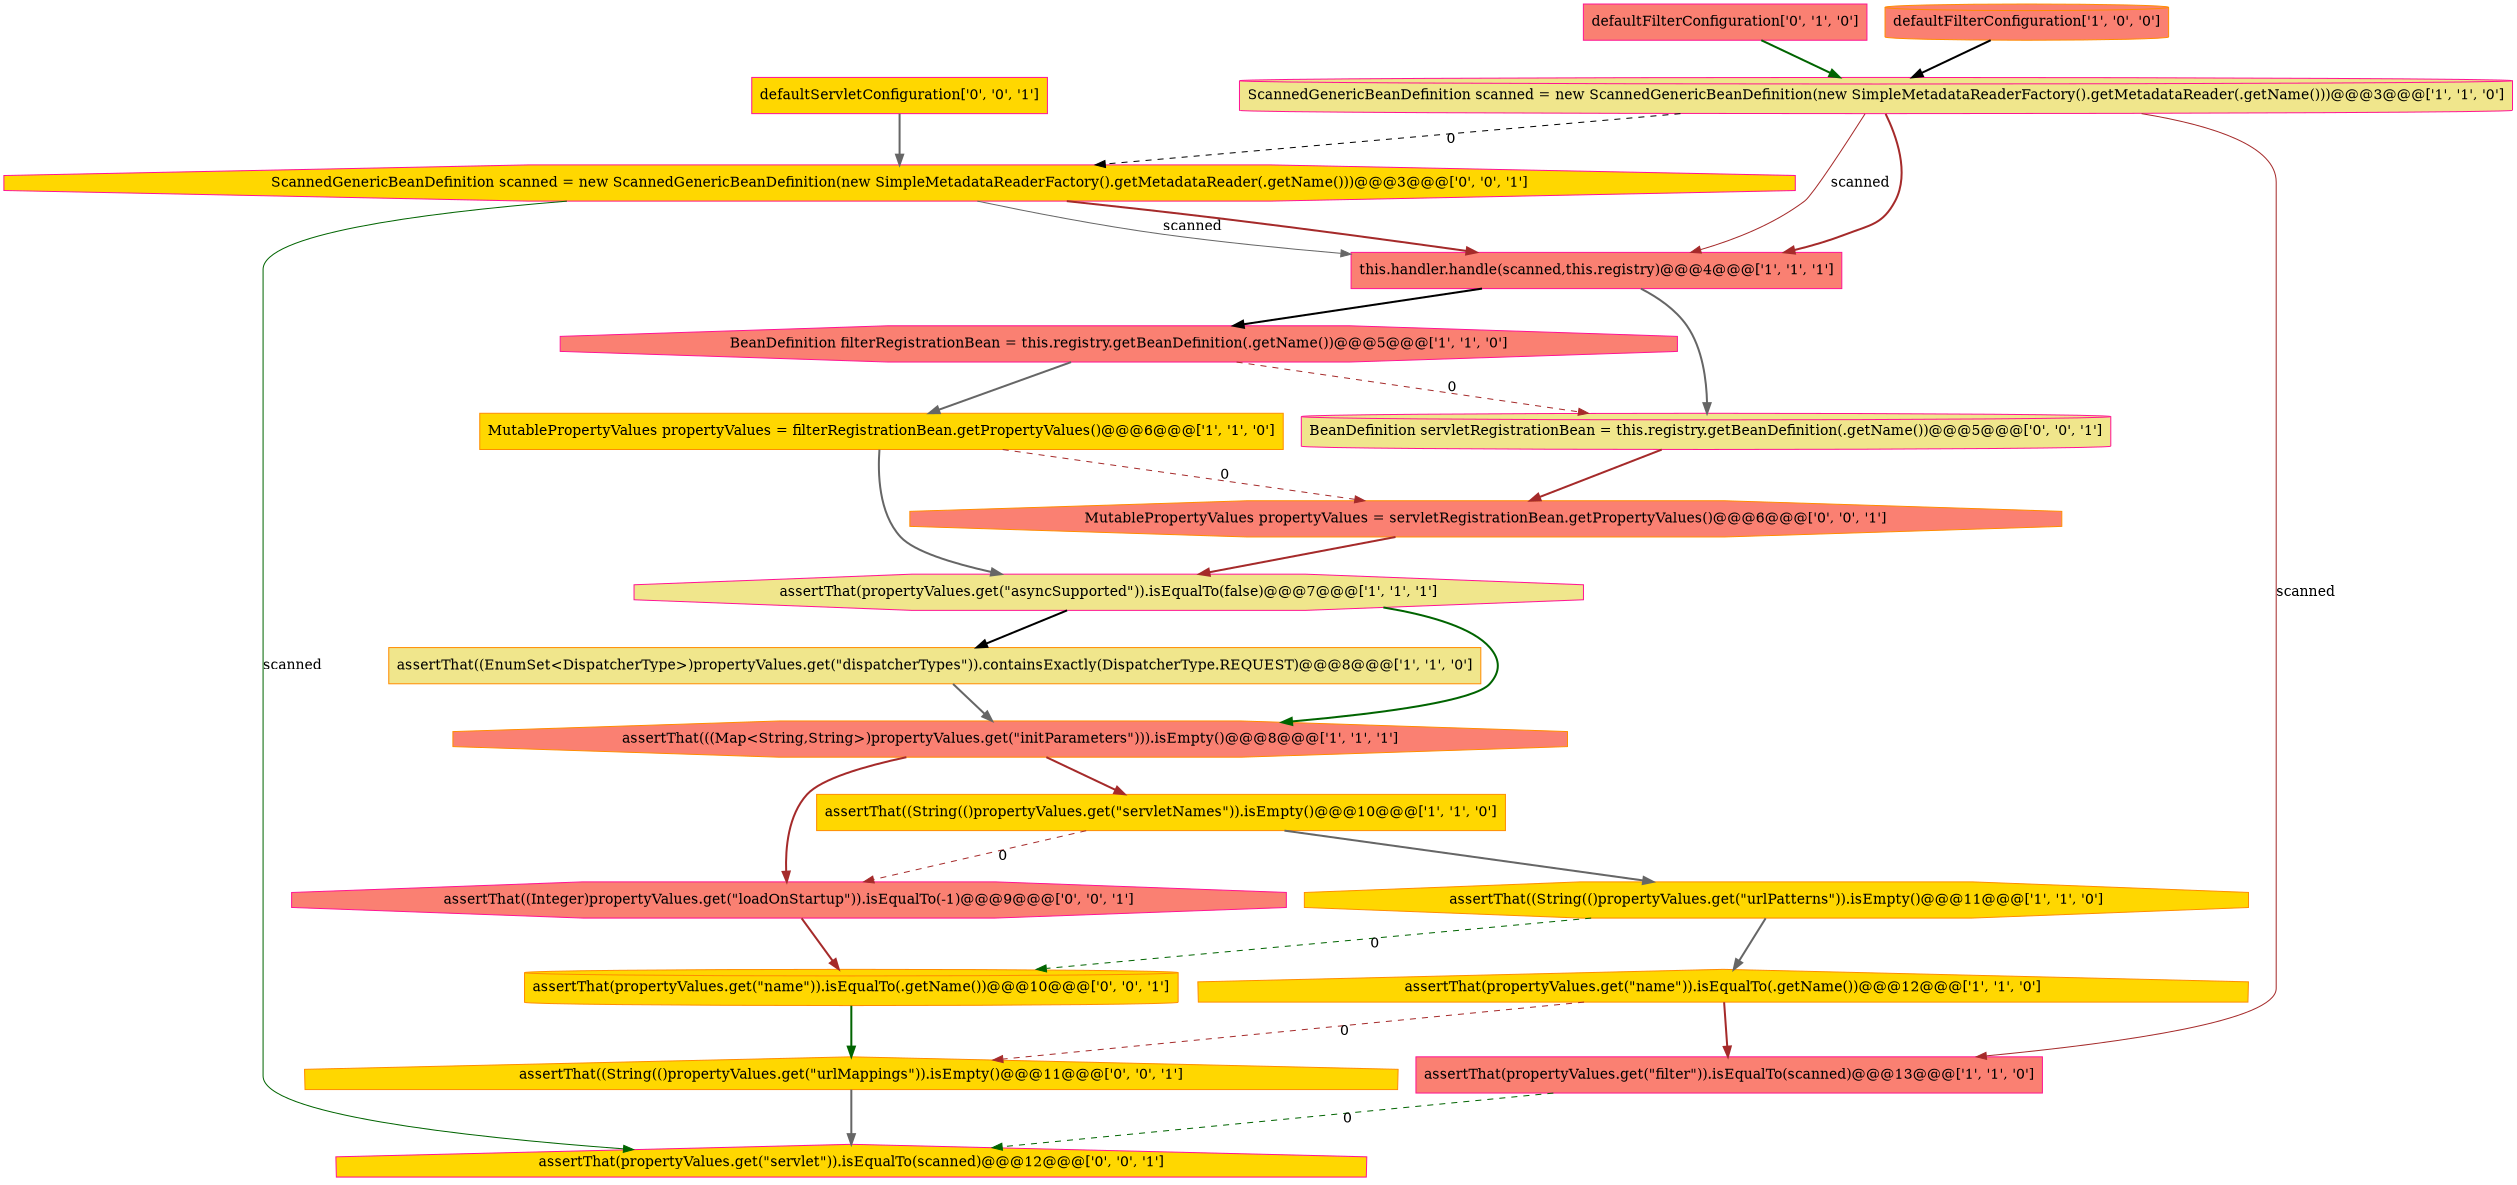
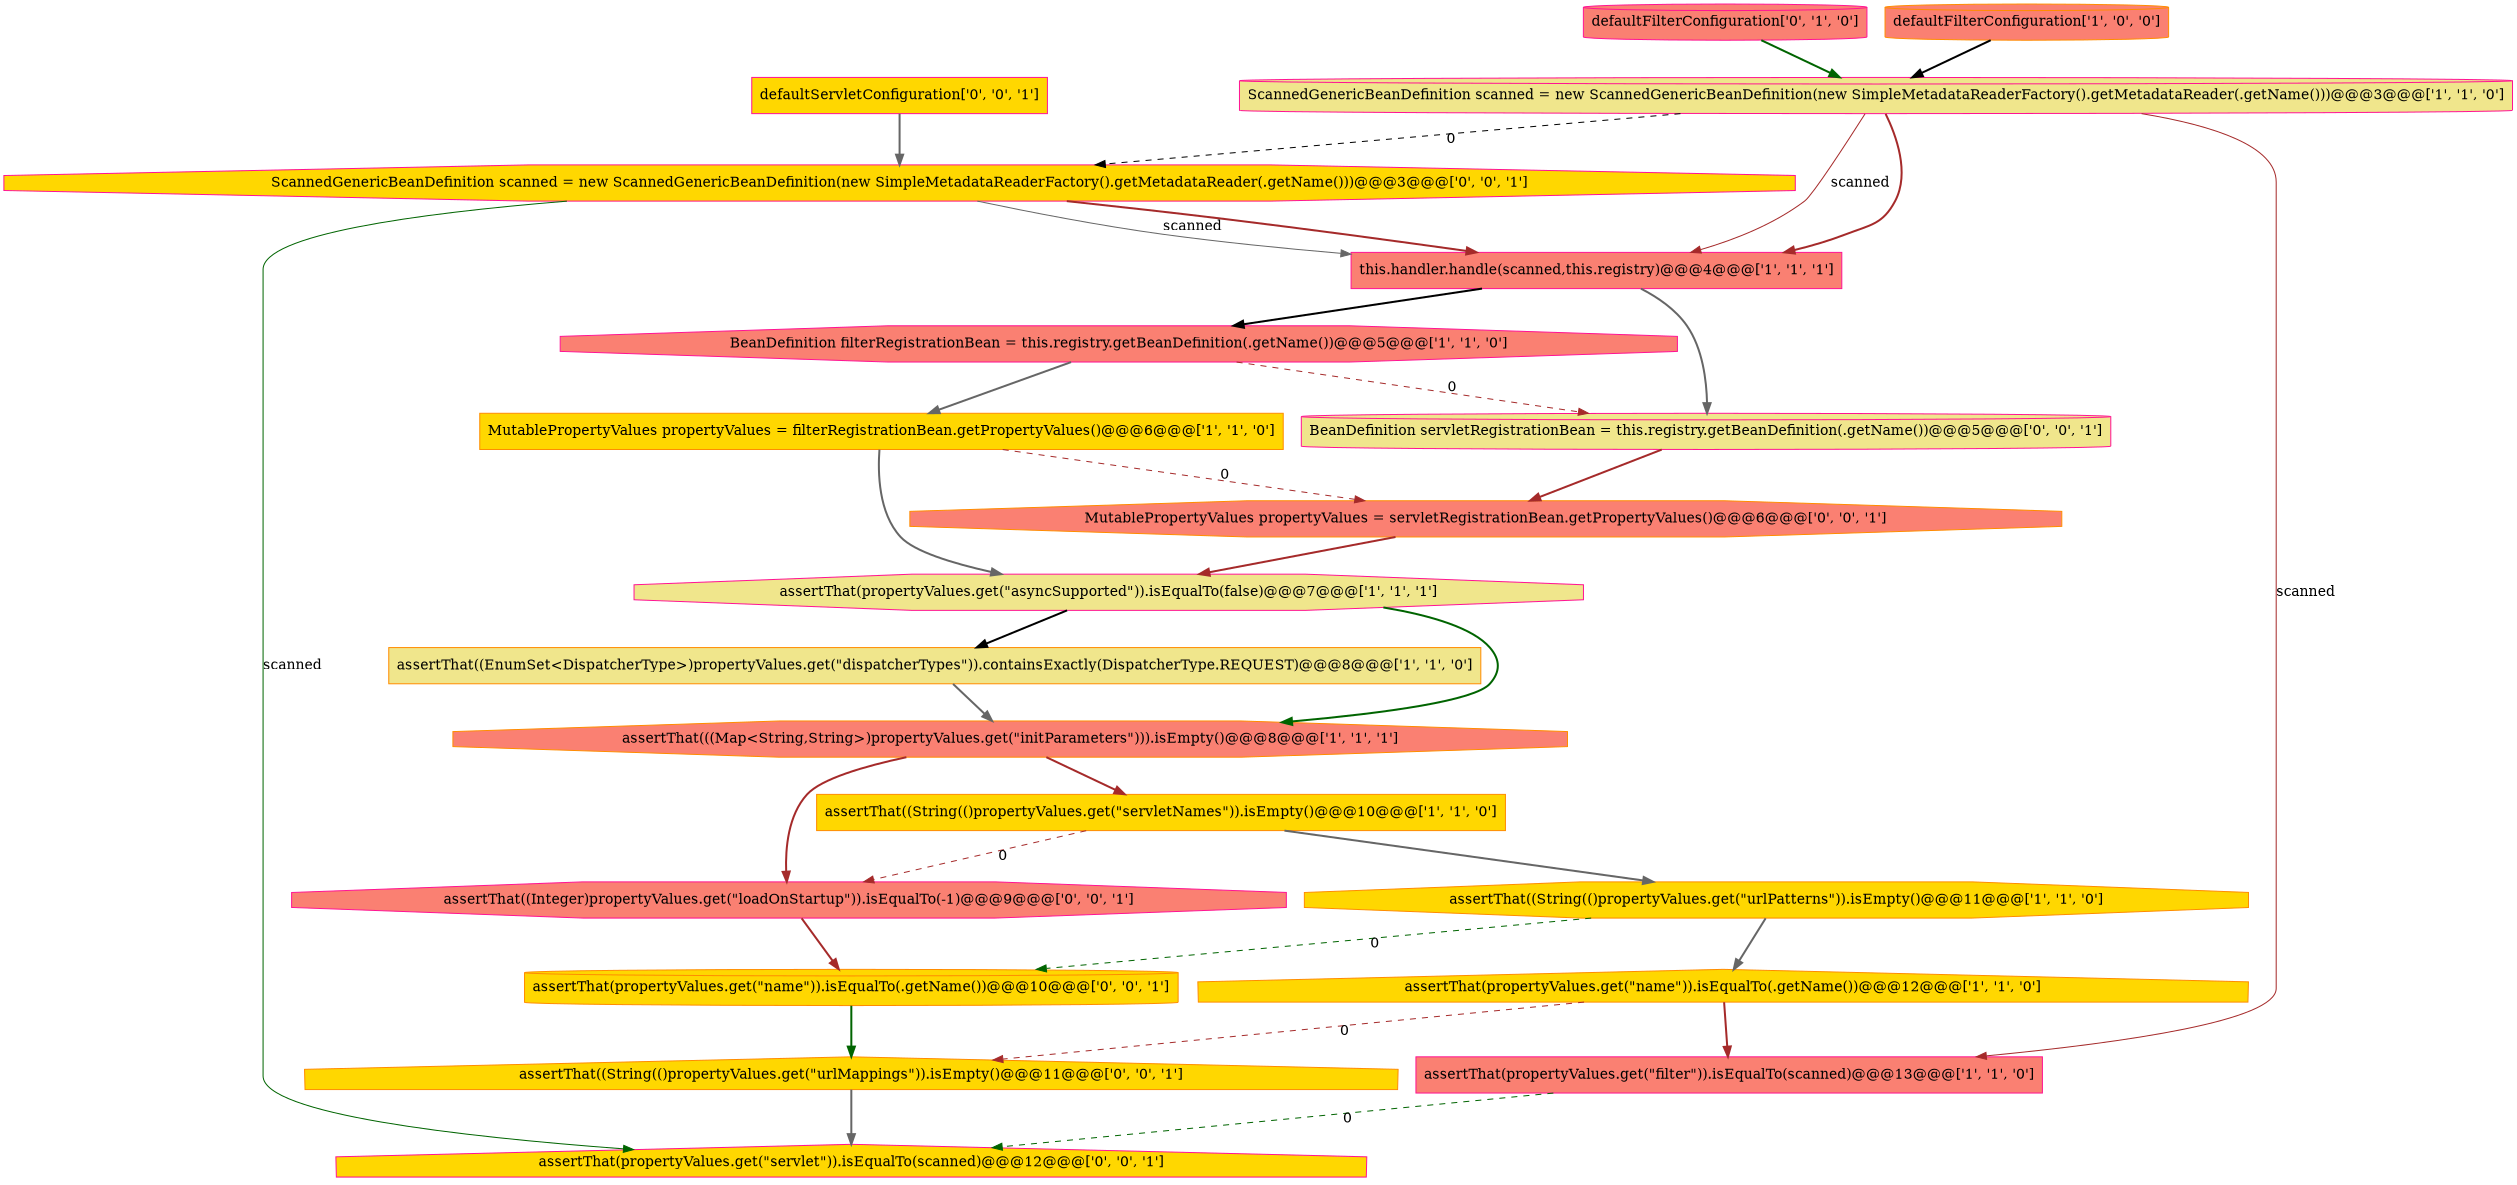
  digraph {
    node [fillcolor=gold shape=octagon style=filled color=deeppink]
    edge [style=bold color=brown]
    n1 [label="assertThat((String(()propertyValues.get(\"servletNames\")).isEmpty()@@@10@@@['1', '1', '0']" shape=box color=darkorange]
    n2 [fillcolor=salmon label="assertThat((Integer)propertyValues.get(\"loadOnStartup\")).isEqualTo(-1)@@@9@@@['0', '0', '1']"]
    n3 [label="assertThat((String(()propertyValues.get(\"urlPatterns\")).isEmpty()@@@11@@@['1', '1', '0']" color=darkorange]
    n4 [label="defaultServletConfiguration['0', '0', '1']" shape=box]
    n5 [label="ScannedGenericBeanDefinition scanned = new ScannedGenericBeanDefinition(new SimpleMetadataReaderFactory().getMetadataReader(.getName()))@@@3@@@['0', '0', '1']"]
    n6 [label="assertThat(propertyValues.get(\"name\")).isEqualTo(.getName())@@@12@@@['1', '1', '0']" shape=house color=darkorange]
    n7 [fillcolor=salmon label="assertThat(propertyValues.get(\"filter\")).isEqualTo(scanned)@@@13@@@['1', '1', '0']" shape=box]
    n8 [label="assertThat((String(()propertyValues.get(\"urlMappings\")).isEmpty()@@@11@@@['0', '0', '1']" shape=house color=darkorange]
    n9 [fillcolor=khaki label="assertThat((EnumSet<DispatcherType>)propertyValues.get(\"dispatcherTypes\")).containsExactly(DispatcherType.REQUEST)@@@8@@@['1', '1', '0']" shape=box color=darkorange]
    n10 [fillcolor=salmon label="assertThat(((Map<String,String>)propertyValues.get(\"initParameters\"))).isEmpty()@@@8@@@['1', '1', '1']" color=darkorange]
    n11 [label="assertThat(propertyValues.get(\"name\")).isEqualTo(.getName())@@@10@@@['0', '0', '1']" shape=cylinder color=darkorange]
    n12 [label="assertThat(propertyValues.get(\"servlet\")).isEqualTo(scanned)@@@12@@@['0', '0', '1']" shape=house]
-   n13 [fillcolor=salmon label="defaultFilterConfiguration['0', '1', '0']" shape=box]
+   n13 [fillcolor=salmon label="defaultFilterConfiguration['0', '1', '0']" shape=cylinder]
    n14 [fillcolor=khaki label="ScannedGenericBeanDefinition scanned = new ScannedGenericBeanDefinition(new SimpleMetadataReaderFactory().getMetadataReader(.getName()))@@@3@@@['1', '1', '0']" shape=cylinder]
    n15 [fillcolor=salmon label="BeanDefinition filterRegistrationBean = this.registry.getBeanDefinition(.getName())@@@5@@@['1', '1', '0']"]
    n16 [label="MutablePropertyValues propertyValues = filterRegistrationBean.getPropertyValues()@@@6@@@['1', '1', '0']" shape=box color=darkorange]
    n17 [fillcolor=khaki label="BeanDefinition servletRegistrationBean = this.registry.getBeanDefinition(.getName())@@@5@@@['0', '0', '1']" shape=cylinder]
    n18 [fillcolor=salmon label="this.handler.handle(scanned,this.registry)@@@4@@@['1', '1', '1']" shape=box]
    n19 [fillcolor=khaki label="assertThat(propertyValues.get(\"asyncSupported\")).isEqualTo(false)@@@7@@@['1', '1', '1']"]
    n20 [fillcolor=salmon label="defaultFilterConfiguration['1', '0', '0']" shape=cylinder color=darkorange]
    n21 [fillcolor=salmon label="MutablePropertyValues propertyValues = servletRegistrationBean.getPropertyValues()@@@6@@@['0', '0', '1']" color=darkorange]
    n1 -> n2 [label=0 style=dashed]
    n1 -> n3 [color=gray40]
    n2 -> n11
    n3 -> n6 [color=gray40]
    n3 -> n11 [label=0 style=dashed color=darkgreen]
    n4 -> n5 [color=gray40]
    n5 -> n12 [label=scanned style=solid color=darkgreen]
    n5 -> n18
    n5 -> n18 [label=scanned style=solid color=gray40]
    n6 -> n7
    n6 -> n8 [label=0 style=dashed]
    n7 -> n12 [label=0 style=dashed color=darkgreen]
    n8 -> n12 [color=gray40]
    n9 -> n10 [color=gray40]
    n10 -> n1
    n10 -> n2
    n11 -> n8 [color=darkgreen]
    n13 -> n14 [color=darkgreen]
    n14 -> n5 [label=0 style=dashed color=black]
    n14 -> n7 [label=scanned style=solid]
    n14 -> n18
    n14 -> n18 [label=scanned style=solid]
    n15 -> n16 [color=gray40]
    n15 -> n17 [label=0 style=dashed]
    n16 -> n19 [color=gray40]
    n16 -> n21 [label=0 style=dashed]
    n17 -> n21
    n18 -> n15 [color=black]
    n18 -> n17 [color=gray40]
    n19 -> n9 [color=black]
    n19 -> n10 [color=darkgreen]
    n20 -> n14 [color=black]
    n21 -> n19
  }
